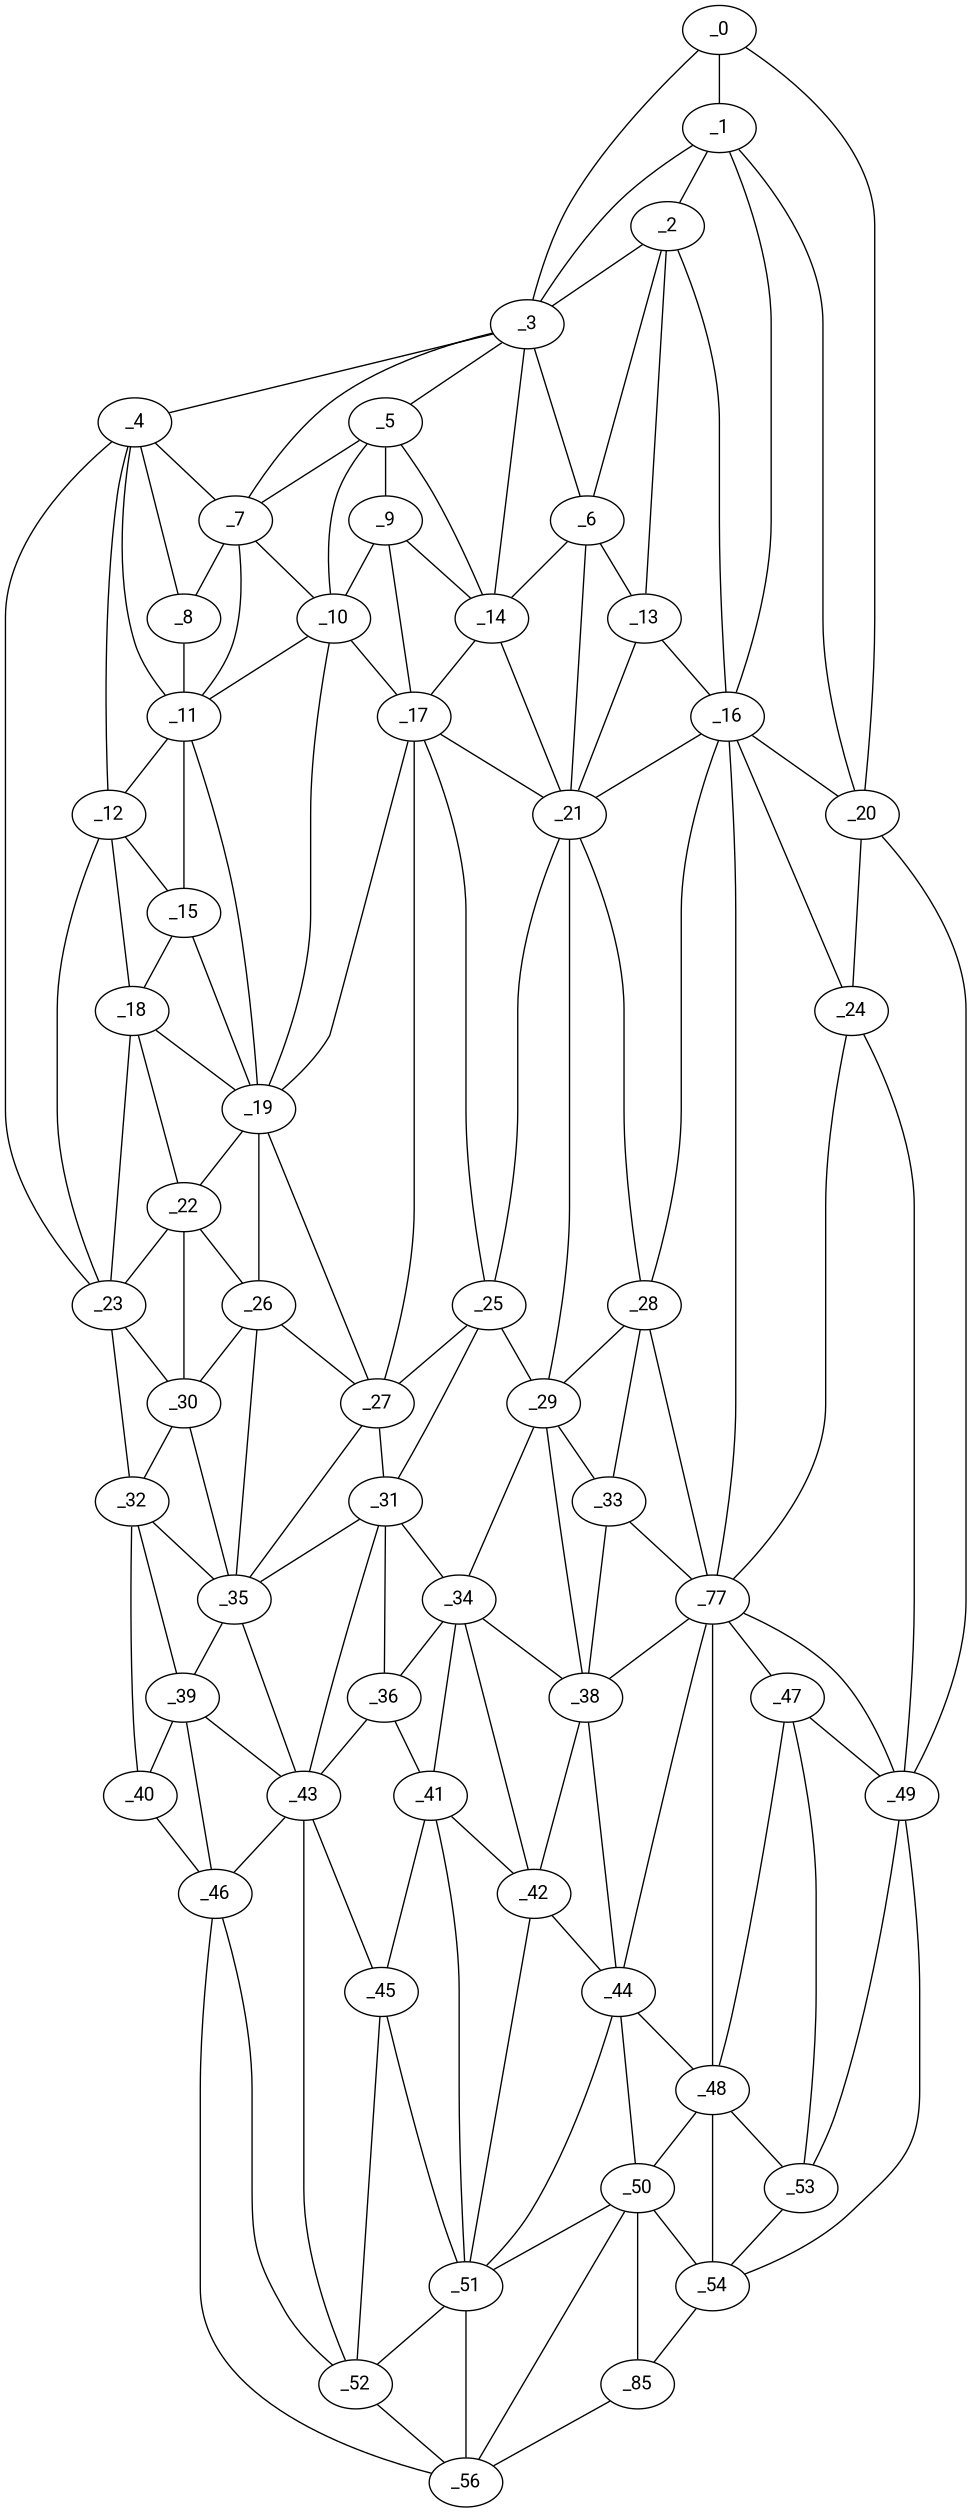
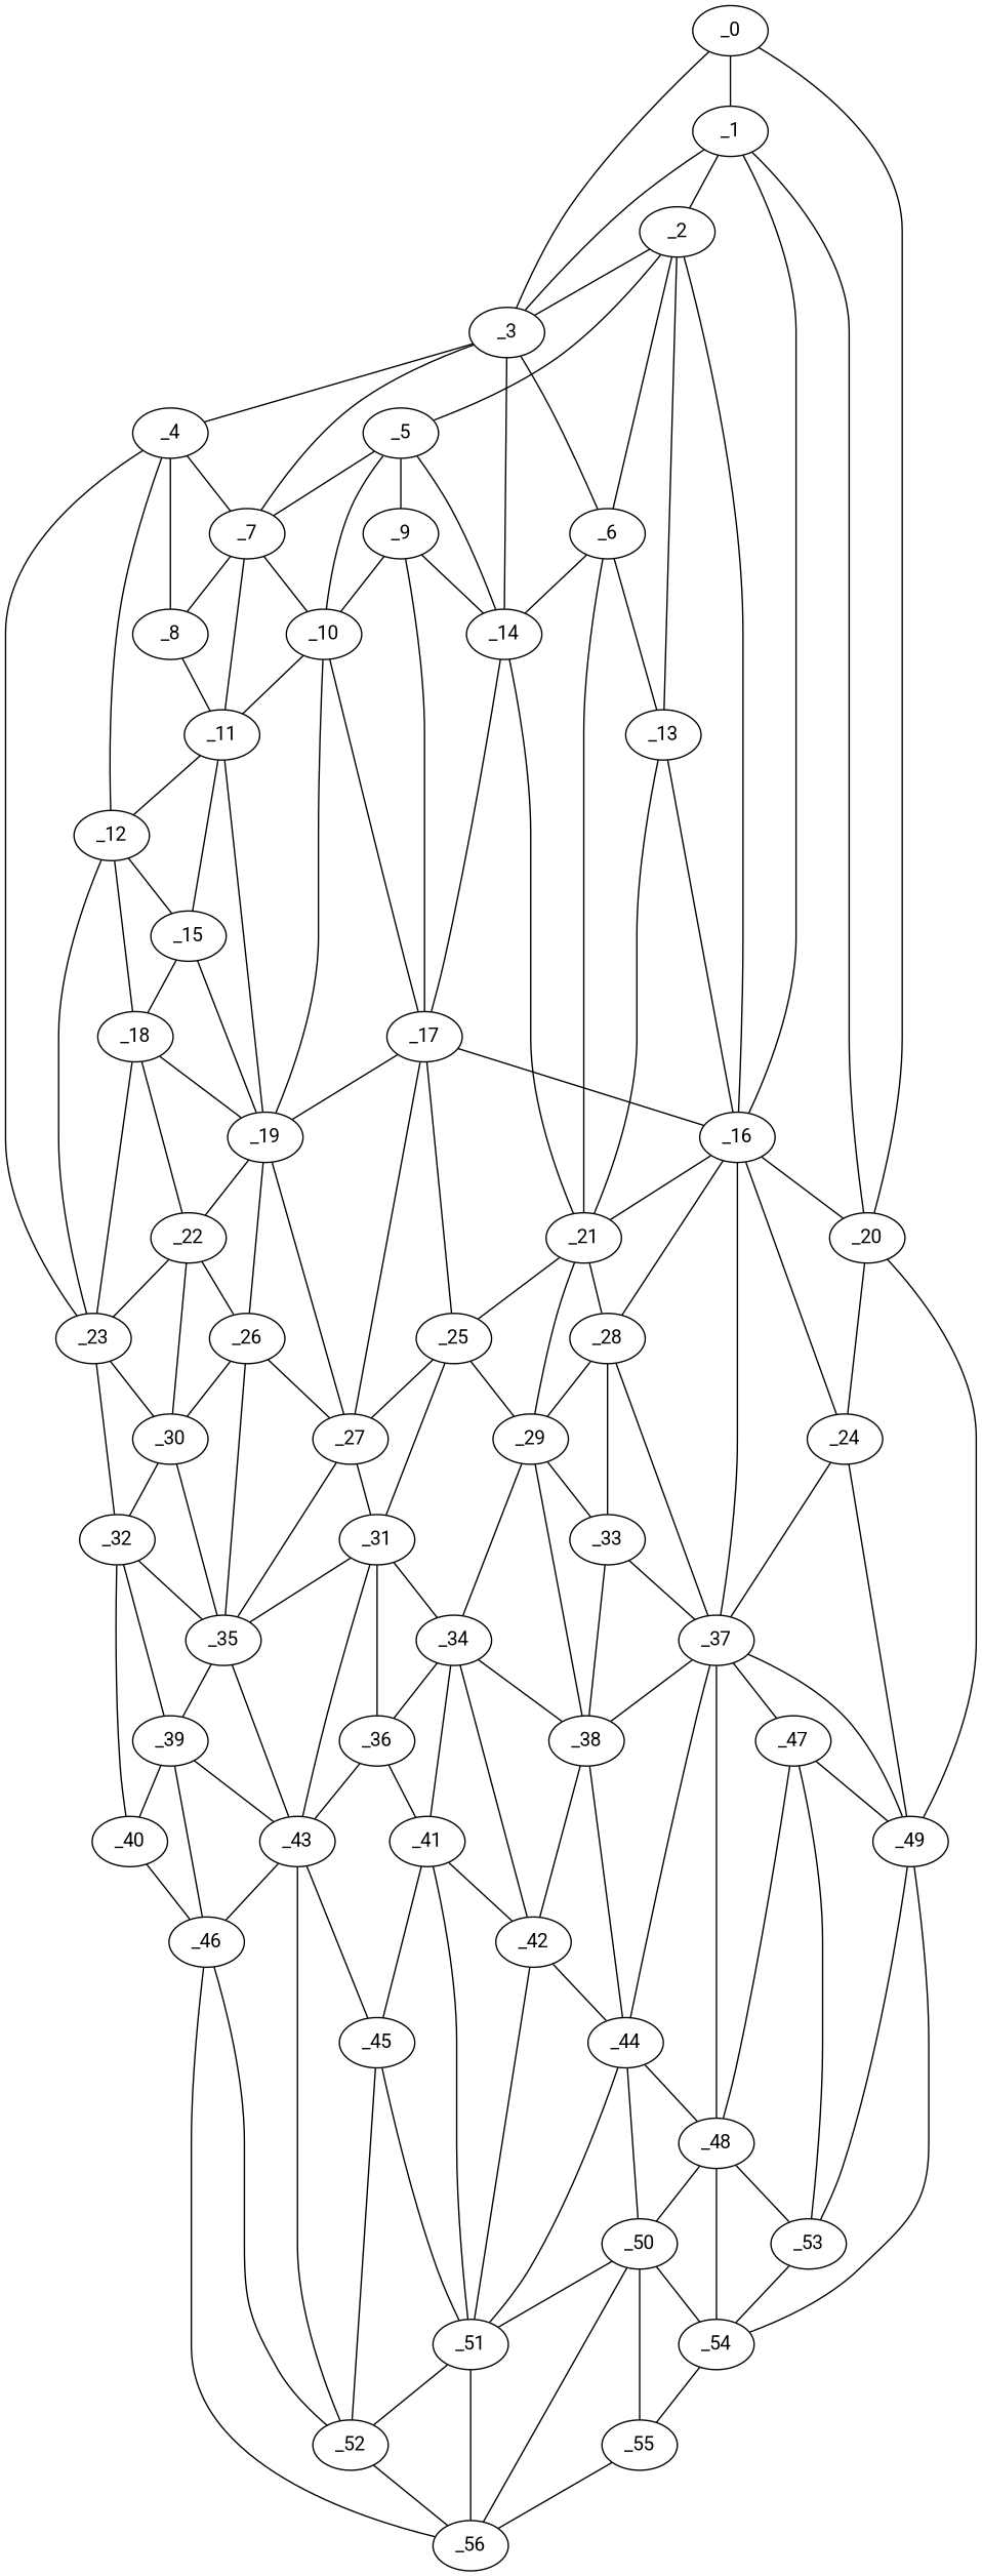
  graph {
    fontname=Roboto
    node [fontname=Roboto x=93 y=73]
    edge [fontname=Roboto valence=2]
    _0 [x=5 y=17]
    _1 [x=7 y=27]
    _3 [x=11]
    _20 [x=40 y=8]
    _2 [x=10 y=42]
    _16 [x=31 y=43]
    _6 [x=19 y=56]
    _4 [x=16 y=115]
    _5 [x=17 y=80]
    _7 [x=20 y=97]
    _14 [x=30 y=77]
    _24 [x=47 y=12]
    _49 [x=92 y=19]
    _13 [x=28 y=49]
    _21 [x=44 y=61]
    _28 [x=53 y=56]
-   _37 [x=68 y=37 label=_77]
+   _37 [x=68 y=37]
    _8 [x=21 y=104]
    _11 [x=24 y=106]
    _12 [x=27 y=116]
    _23 [x=46 y=120]
    _9 [x=23 y=81]
    _10 [x=23 y=92]
    _17 [x=36 y=79]
    _53 [x=94 y=32]
    _54 [x=114 y=39]
    _25 [x=48]
    _29 [x=54 y=63]
    _33 [x=62 y=52]
    _38 [x=68 y=57]
    _44 [x=82 y=59]
    _47 [x=91 y=25]
    _48 [x=91 y=42]
    _19 [x=39 y=103]
    _15 [x=30 y=110]
    _18 [x=37 y=112]
    _30 [x=55 y=108]
    _32 [x=61 y=119]
    _27 [x=52 y=96]
    _22 [x=45 y=110]
    _26 [x=51 y=101]
    _35 [x=64 y=103]
    _39 [x=70 y=106]
    _40 [x=71 y=117]
    _31 [x=61 y=87]
    _34 [x=63 y=76]
    _42 [x=74 y=67]
    _51 [y=84]
    _50 [y=48]
    _36 [x=66 y=81]
    _43 [x=75 y=96]
    _41 [x=72 y=77]
-   _55 [x=125 y=53 label=_85]
+   _55 [x=125 y=53]
    _46 [x=89 y=112]
    _45 [x=84 y=90]
    _52 [y=105]
    _56 [x=126 y=62]
    _0 -- _1 [valence=1]
    _0 -- _3 [valence=1]
    _0 -- _20 [valence=1]
    _1 -- _3 [valence=1]
    _1 -- _20 [valence=1]
    _1 -- _2
    _1 -- _16
    _3 -- _6 [valence=1]
    _3 -- _4 [valence=1]
-   _3 -- _5
+   _2 -- _5
    _3 -- _7
    _3 -- _14 [valence=1]
    _20 -- _24
    _20 -- _49 [valence=1]
    _2 -- _3
    _2 -- _16 [valence=1]
    _2 -- _6
    _2 -- _13
    _16 -- _20
    _16 -- _24
    _16 -- _21
    _16 -- _28
    _16 -- _37
    _6 -- _14 [valence=1]
    _6 -- _13 [valence=1]
    _6 -- _21
    _4 -- _7
    _4 -- _8
-   _4 -- _11 [valence=1]
    _4 -- _12
    _4 -- _23 [valence=1]
    _5 -- _7
    _5 -- _14 [valence=1]
    _5 -- _9
    _5 -- _10
    _7 -- _8 [valence=1]
    _7 -- _11 [valence=1]
    _7 -- _10
    _14 -- _21
    _14 -- _17 [valence=1]
    _24 -- _49
    _24 -- _37
    _49 -- _53
    _49 -- _54 [valence=1]
    _13 -- _16 [valence=1]
    _13 -- _21
    _21 -- _28 [valence=1]
    _21 -- _25 [valence=1]
    _21 -- _29
    _28 -- _37
    _28 -- _29 [valence=1]
    _28 -- _33 [valence=1]
    _37 -- _49
    _37 -- _38
    _37 -- _44
    _37 -- _47
    _37 -- _48
    _8 -- _11
    _11 -- _12
    _11 -- _19 [valence=1]
    _11 -- _15
    _12 -- _23 [valence=1]
    _12 -- _15
    _12 -- _18
    _23 -- _30
    _23 -- _32 [valence=1]
    _9 -- _14
    _9 -- _10 [valence=1]
    _9 -- _17 [valence=1]
    _10 -- _11
    _10 -- _17 [valence=1]
    _10 -- _19
-   _17 -- _21
+   _17 -- _16
    _17 -- _25
    _17 -- _19
    _17 -- _27
    _53 -- _54
    _54 -- _55 [valence=1]
    _25 -- _29 [valence=1]
    _25 -- _27
    _25 -- _31 [valence=1]
    _29 -- _33
    _29 -- _38
    _29 -- _34
    _33 -- _37 [valence=1]
    _33 -- _38
    _38 -- _44
    _38 -- _42
    _44 -- _48
    _44 -- _51
    _44 -- _50
    _47 -- _49
    _47 -- _53
    _47 -- _48
    _48 -- _53
    _48 -- _54
    _48 -- _50
    _19 -- _27
    _19 -- _22 [valence=1]
    _19 -- _26
    _15 -- _19
    _15 -- _18
    _18 -- _23 [valence=1]
    _18 -- _19
    _18 -- _22
    _30 -- _32
    _30 -- _35 [valence=1]
    _32 -- _35
    _32 -- _39
    _32 -- _40 [valence=1]
    _27 -- _35
    _27 -- _31
    _22 -- _23 [valence=1]
    _22 -- _30
    _22 -- _26 [valence=1]
    _26 -- _30
    _26 -- _27
    _26 -- _35
    _35 -- _39
    _35 -- _43
    _39 -- _40 [valence=1]
    _39 -- _43
    _39 -- _46
    _40 -- _46 [valence=1]
    _31 -- _35
    _31 -- _34
    _31 -- _36 [valence=1]
    _31 -- _43
    _34 -- _38
    _34 -- _42
    _34 -- _36
    _34 -- _41
    _42 -- _44
    _42 -- _51 [valence=1]
    _51 -- _52
    _51 -- _56
    _50 -- _54
    _50 -- _51 [valence=1]
    _50 -- _55 [valence=1]
    _50 -- _56
    _36 -- _43
    _36 -- _41 [valence=1]
    _43 -- _46 [valence=1]
    _43 -- _45 [valence=1]
    _43 -- _52
    _41 -- _42
    _41 -- _51 [valence=1]
    _41 -- _45
    _55 -- _56 [valence=1]
    _46 -- _52
    _46 -- _56 [valence=1]
    _45 -- _51
    _45 -- _52 [valence=1]
    _52 -- _56
  }
